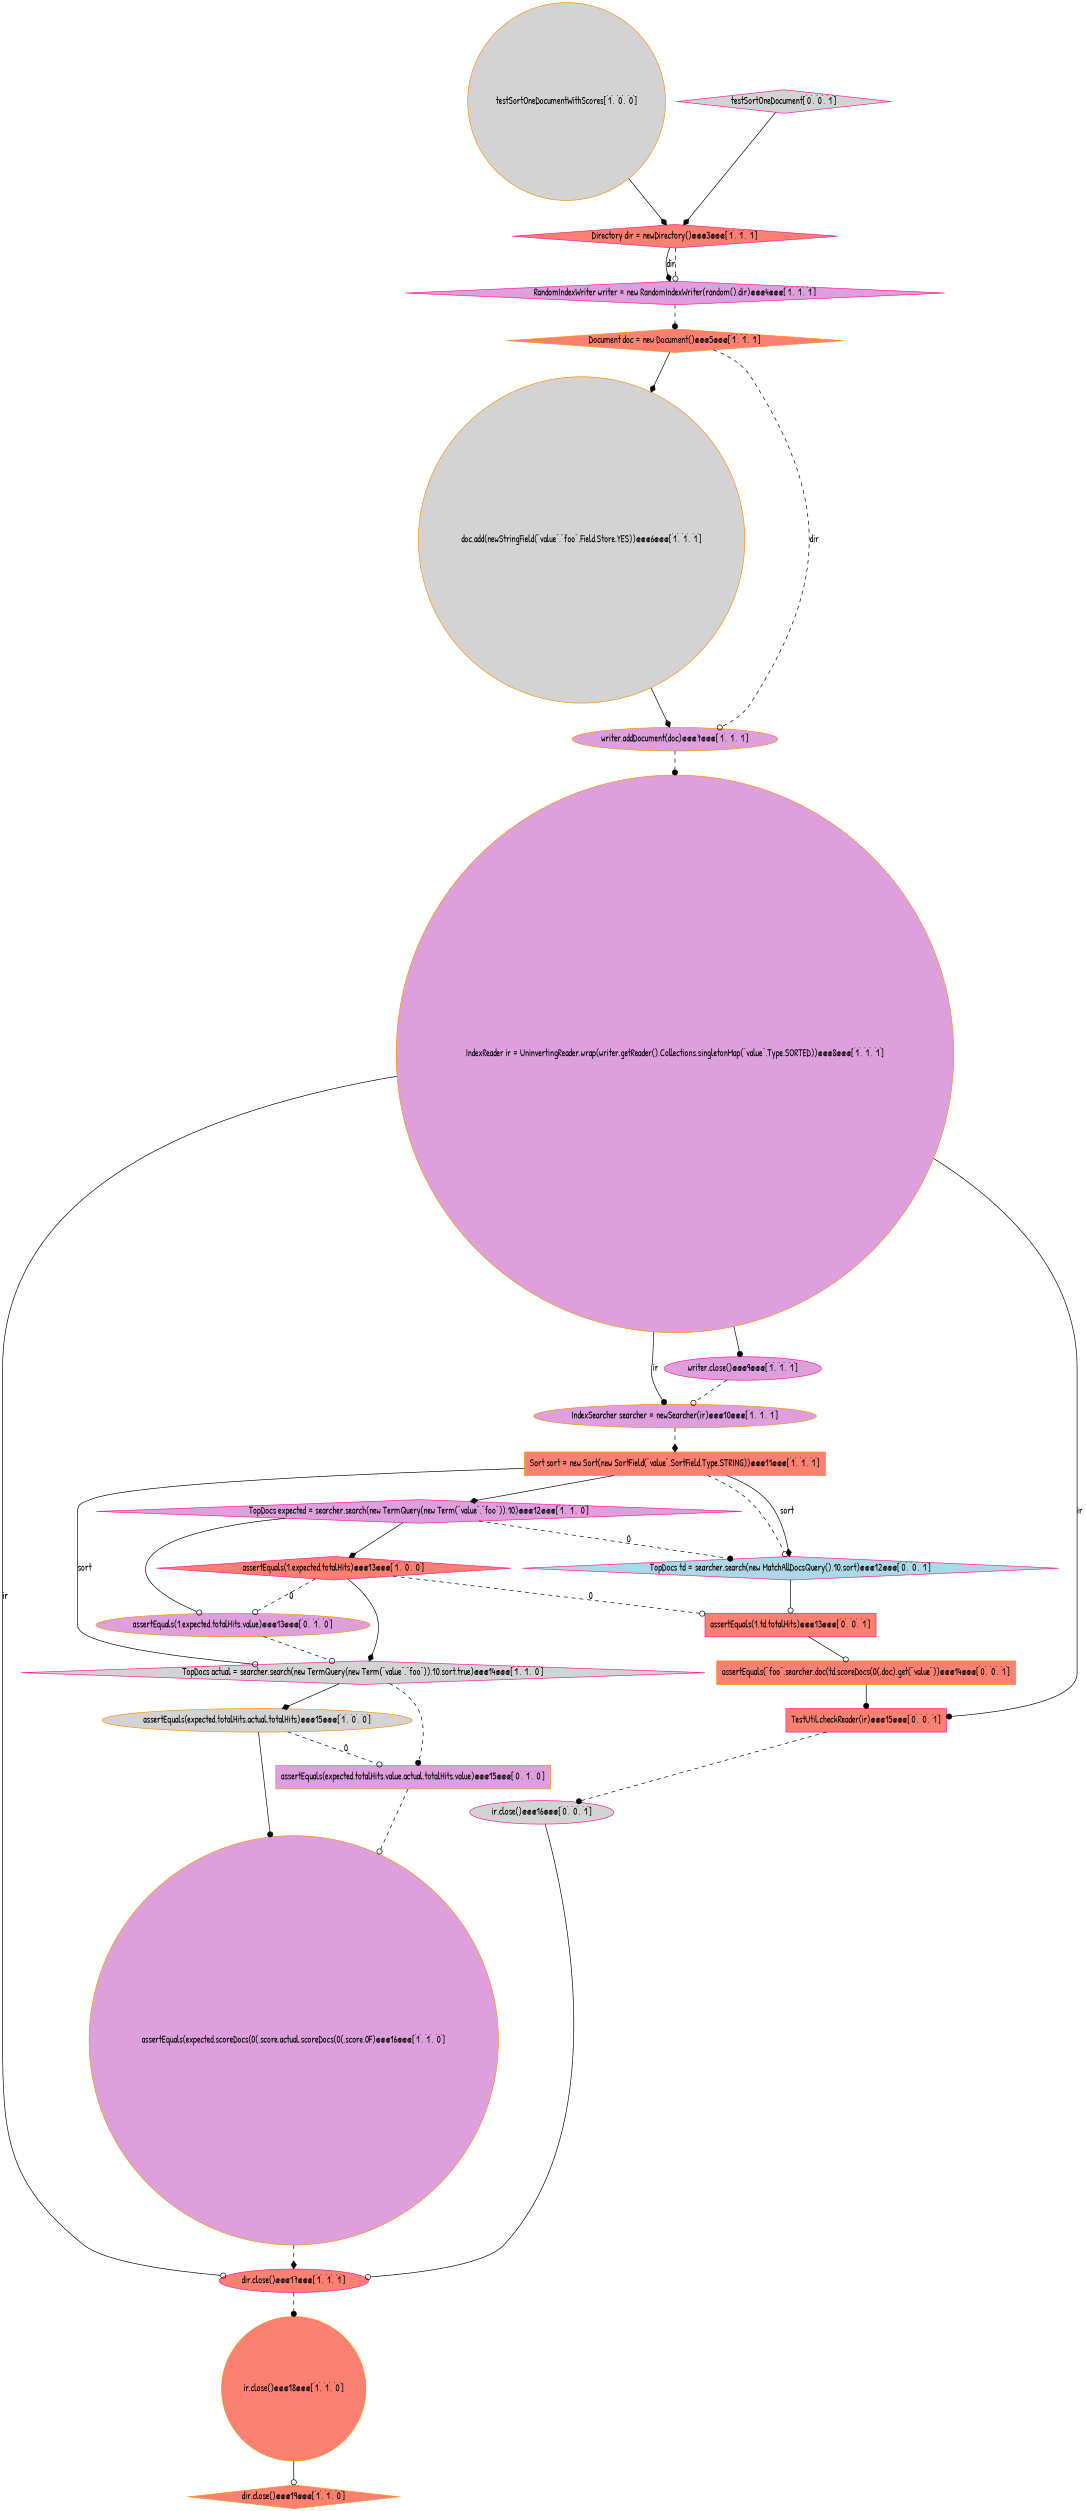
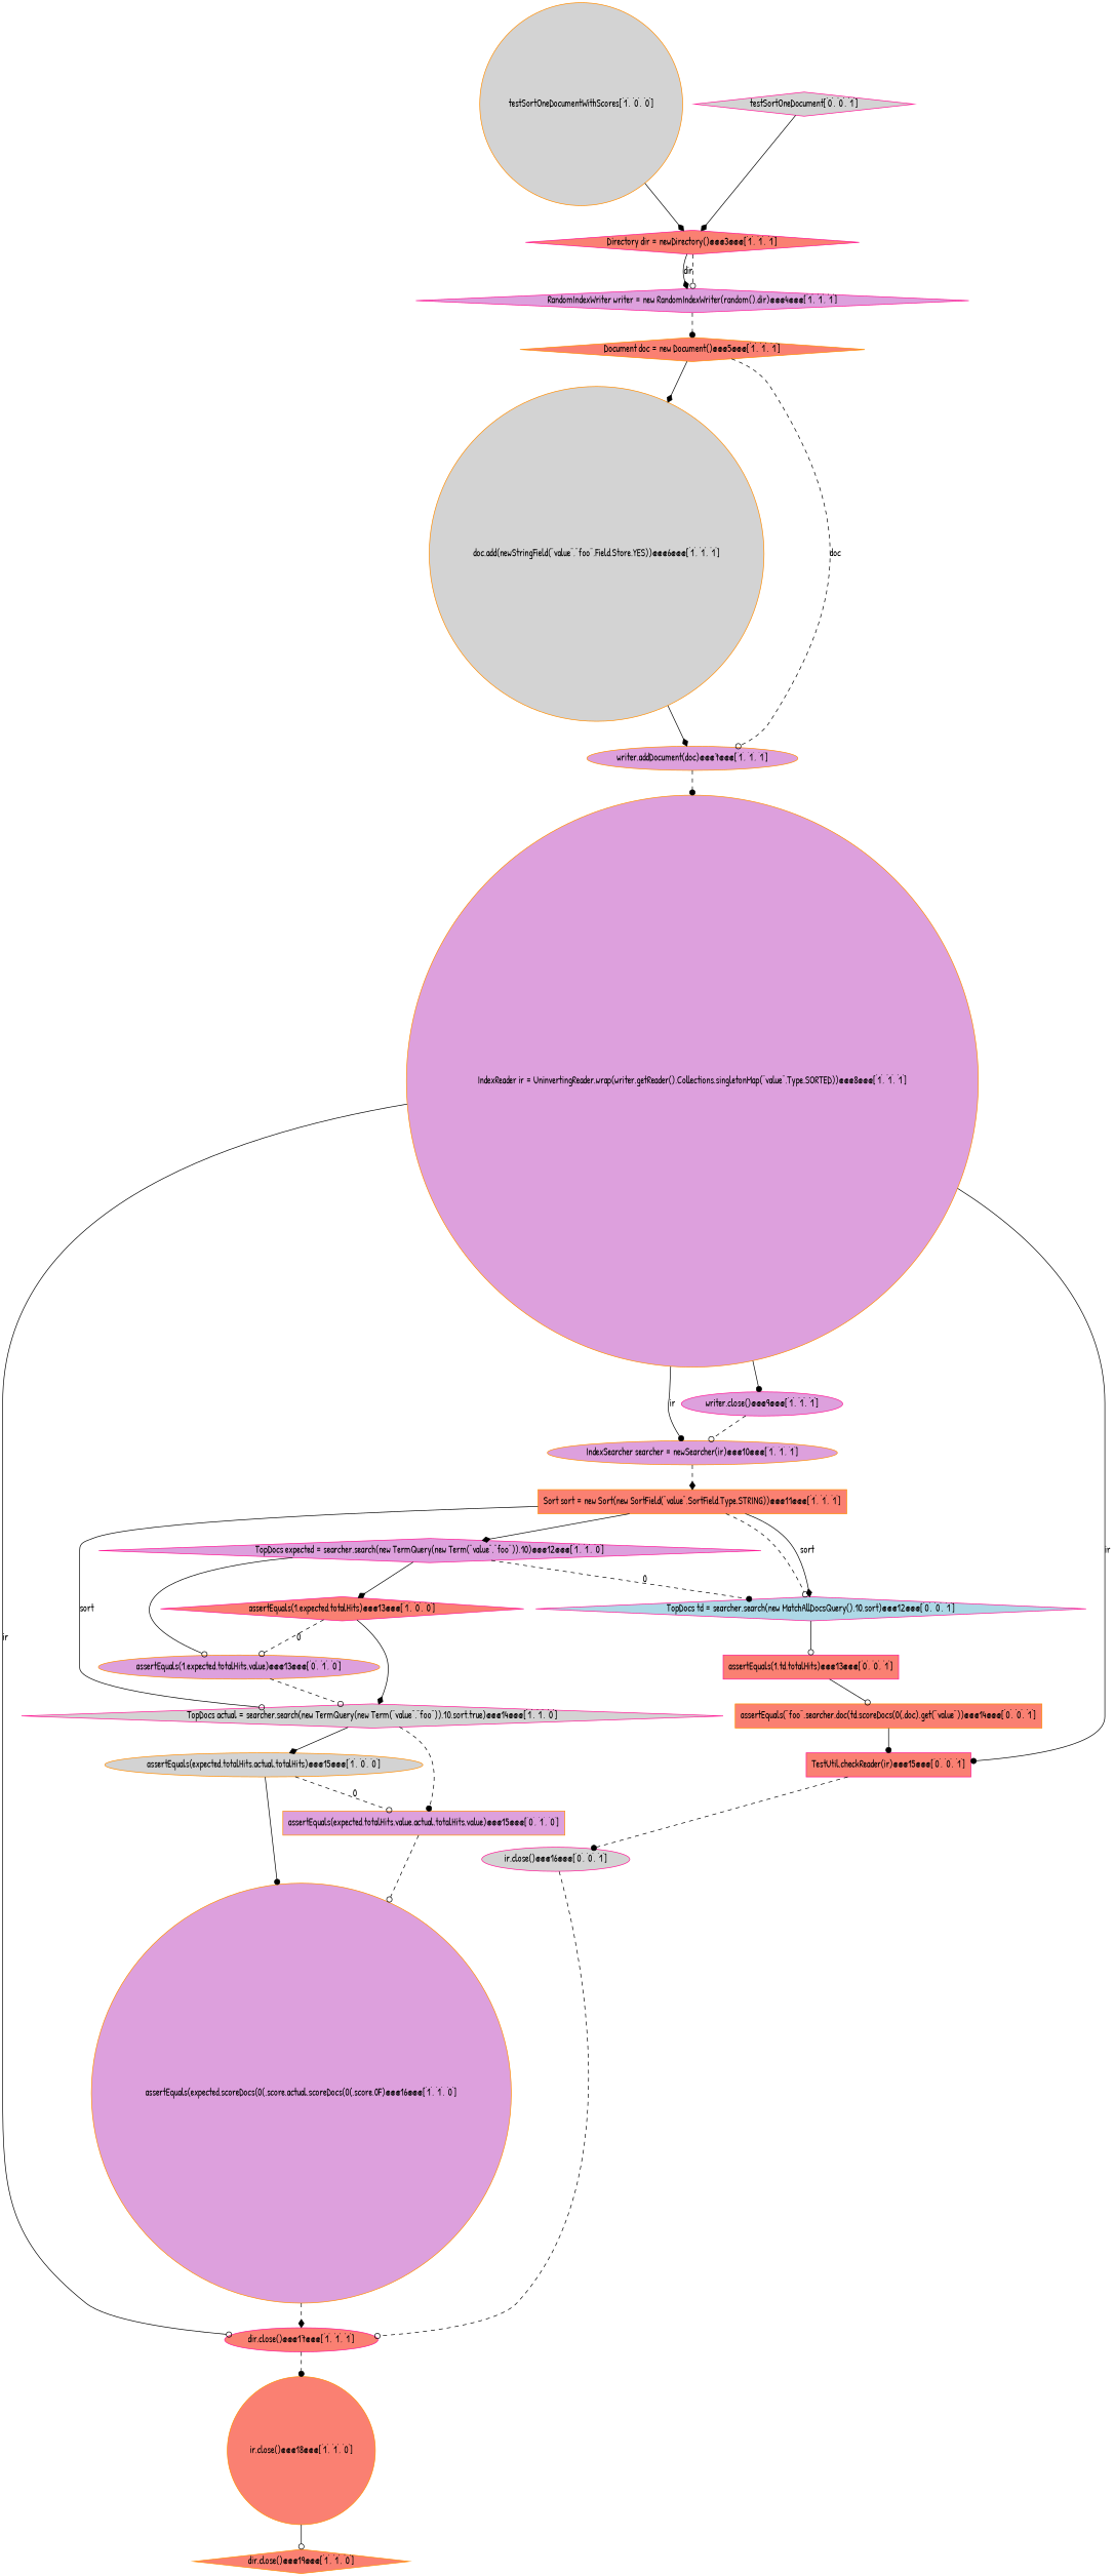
  digraph {
    fontname="Patrick Hand"
    node [color=darkorange fillcolor=salmon fontname="Patrick Hand" shape=diamond style=filled]
    edge [arrowhead=odot fontname="Patrick Hand" style=solid]
    n1 [color=deeppink fillcolor=plum label="TopDocs expected = searcher.search(new TermQuery(new Term(\"value\",\"foo\")),10)@@@12@@@['1', '1', '0']"]
    n2 [color=deeppink label="assertEquals(1,expected.totalHits)@@@13@@@['1', '0', '0']"]
    n3 [fillcolor=plum label="assertEquals(1,expected.totalHits.value)@@@13@@@['0', '1', '0']" shape=ellipse]
    n4 [color=deeppink fillcolor=lightblue label="TopDocs td = searcher.search(new MatchAllDocsQuery(),10,sort)@@@12@@@['0', '0', '1']"]
    n5 [color=deeppink fillcolor=lightgrey label="TopDocs actual = searcher.search(new TermQuery(new Term(\"value\",\"foo\")),10,sort,true)@@@14@@@['1', '1', '0']"]
    n6 [color=deeppink label="assertEquals(1,td.totalHits)@@@13@@@['0', '0', '1']" shape=box]
    n7 [fillcolor=plum label="writer.addDocument(doc)@@@7@@@['1', '1', '1']" shape=ellipse]
    n8 [fillcolor=plum label="IndexReader ir = UninvertingReader.wrap(writer.getReader(),Collections.singletonMap(\"value\",Type.SORTED))@@@8@@@['1', '1', '1']" shape=circle]
    n9 [color=deeppink label="TestUtil.checkReader(ir)@@@15@@@['0', '0', '1']" shape=box]
    n10 [color=deeppink label="dir.close()@@@17@@@['1', '1', '1']" shape=ellipse]
    n11 [fillcolor=plum label="IndexSearcher searcher = newSearcher(ir)@@@10@@@['1', '1', '1']" shape=ellipse]
    n12 [color=deeppink fillcolor=plum label="writer.close()@@@9@@@['1', '1', '1']" shape=ellipse]
    n13 [color=deeppink fillcolor=lightgrey label="ir.close()@@@16@@@['0', '0', '1']" shape=ellipse]
    n14 [label="ir.close()@@@18@@@['1', '1', '0']" shape=circle]
    n15 [label="Sort sort = new Sort(new SortField(\"value\",SortField.Type.STRING))@@@11@@@['1', '1', '1']" shape=box]
    n16 [label="dir.close()@@@19@@@['1', '1', '0']"]
    n17 [fillcolor=lightgrey label="doc.add(newStringField(\"value\",\"foo\",Field.Store.YES))@@@6@@@['1', '1', '1']" shape=circle]
    n18 [fillcolor=plum label="assertEquals(expected.scoreDocs(0(.score,actual.scoreDocs(0(.score,0F)@@@16@@@['1', '1', '0']" shape=circle]
    n19 [color=deeppink fillcolor=plum label="RandomIndexWriter writer = new RandomIndexWriter(random(),dir)@@@4@@@['1', '1', '1']"]
    n20 [label="Document doc = new Document()@@@5@@@['1', '1', '1']"]
    n21 [color=deeppink label="Directory dir = newDirectory()@@@3@@@['1', '1', '1']"]
    n22 [fillcolor=plum label="assertEquals(expected.totalHits.value,actual.totalHits.value)@@@15@@@['0', '1', '0']" shape=box]
    n23 [fillcolor=lightgrey label="assertEquals(expected.totalHits,actual.totalHits)@@@15@@@['1', '0', '0']" shape=ellipse]
    n24 [fillcolor=lightgrey label="testSortOneDocumentWithScores['1', '0', '0']" shape=circle]
    n25 [label="assertEquals(\"foo\",searcher.doc(td.scoreDocs(0(.doc).get(\"value\"))@@@14@@@['0', '0', '1']" shape=box]
    n26 [color=deeppink fillcolor=lightgrey label="testSortOneDocument['0', '0', '1']"]
    n1 -> n2 [arrowhead=diamond]
    n1 -> n3
    n1 -> n4 [arrowhead=dot label=0 style=dashed]
    n2 -> n3 [label=0 style=dashed]
    n2 -> n5 [arrowhead=diamond]
-   n2 -> n6 [label=0 style=dashed]
    n3 -> n5 [style=dashed]
    n4 -> n6
    n5 -> n22 [arrowhead=dot style=dashed]
    n5 -> n23 [arrowhead=diamond]
    n6 -> n25
    n7 -> n8 [arrowhead=dot style=dashed]
    n8 -> n9 [arrowhead=dot label=ir]
    n8 -> n10 [label=ir]
    n8 -> n11 [arrowhead=dot label=ir]
    n8 -> n12 [arrowhead=dot]
    n9 -> n13 [arrowhead=dot style=dashed]
    n10 -> n14 [arrowhead=dot style=dashed]
    n11 -> n15 [arrowhead=diamond style=dashed]
    n12 -> n11 [style=dashed]
-   n13 -> n10
+   n13 -> n10 [style=dashed]
    n14 -> n16
    n15 -> n1 [arrowhead=diamond]
    n15 -> n4 [style=dashed]
    n15 -> n4 [arrowhead=diamond label=sort]
    n15 -> n5 [label=sort]
    n17 -> n7 [arrowhead=diamond]
    n18 -> n10 [arrowhead=diamond style=dashed]
    n19 -> n20 [arrowhead=dot style=dashed]
-   n20 -> n7 [label=dir style=dashed]
+   n20 -> n7 [label=doc style=dashed]
    n20 -> n17 [arrowhead=diamond]
    n21 -> n19 [arrowhead=diamond label=dir]
    n21 -> n19 [style=dashed]
    n22 -> n18 [style=dashed]
    n23 -> n18 [arrowhead=dot]
    n23 -> n22 [label=0 style=dashed]
    n24 -> n21 [arrowhead=diamond]
    n25 -> n9 [arrowhead=dot]
    n26 -> n21 [arrowhead=diamond]
  }
